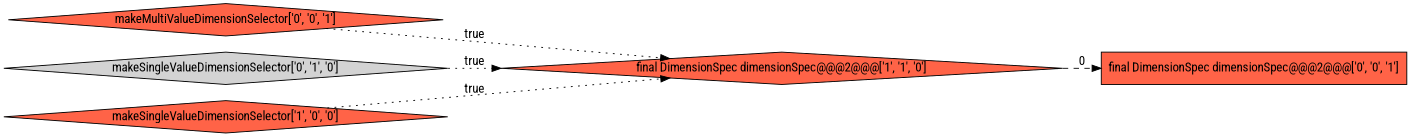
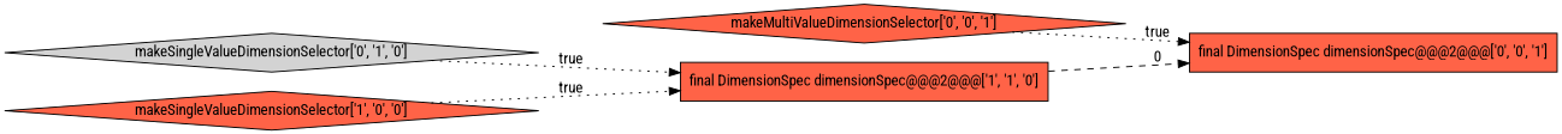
  digraph {
    fontname="Roboto Condensed"
    rankdir=LR
    node [fillcolor=tomato fontname="Roboto Condensed" shape=diamond style=filled]
    edge [fontname="Roboto Condensed" style=dotted]
-   n1 [label="final DimensionSpec dimensionSpec@@@2@@@['1', '1', '0']"]
+   n1 [label="final DimensionSpec dimensionSpec@@@2@@@['1', '1', '0']" shape=box]
    n2 [label="final DimensionSpec dimensionSpec@@@2@@@['0', '0', '1']" shape=box]
    n3 [label="makeMultiValueDimensionSelector['0', '0', '1']"]
    n4 [fillcolor=lightgray label="makeSingleValueDimensionSelector['0', '1', '0']"]
    n5 [label="makeSingleValueDimensionSelector['1', '0', '0']"]
    n1 -> n2 [label=0 style=dashed]
-   n3 -> n1 [label=true]
+   n3 -> n2 [label=true]
    n4 -> n1 [label=true]
    n5 -> n1 [label=true]
  }
